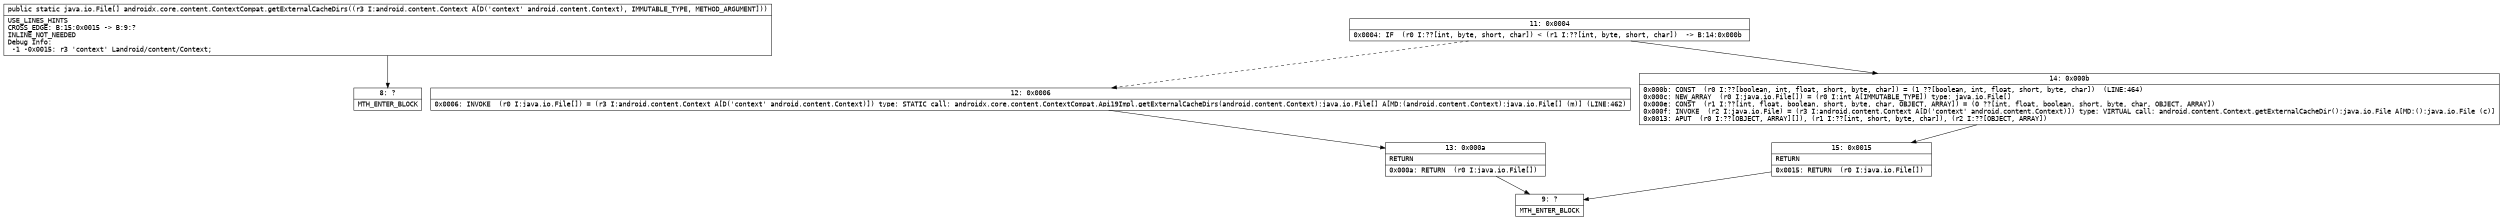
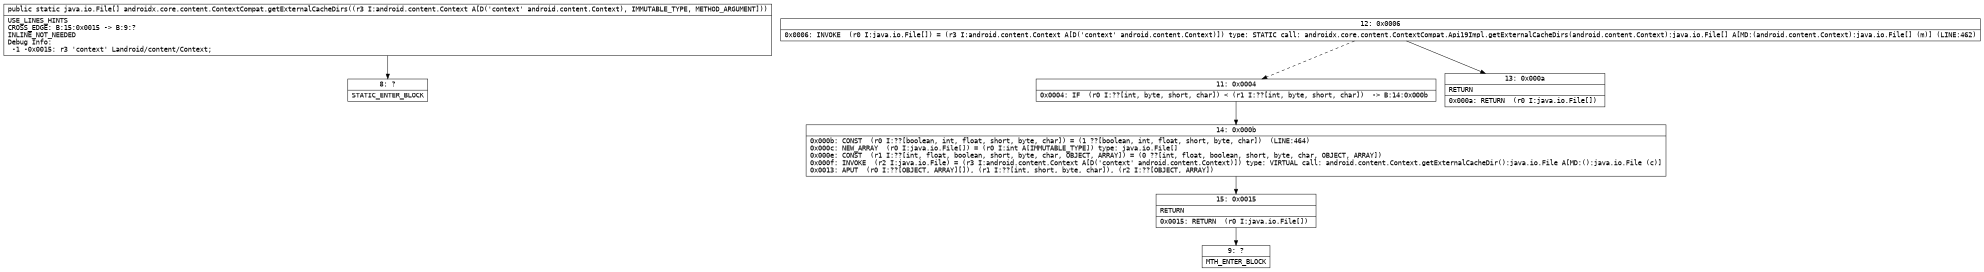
  digraph {
    fontname="DejaVu Sans Mono"
    node [fontname="DejaVu Sans Mono" shape=record]
    edge [fontname="DejaVu Sans Mono"]
-   n1 [label="{8\:\ ?|MTH_ENTER_BLOCK\l}"]
+   n1 [label="{8\:\ ?|STATIC_ENTER_BLOCK\l}"]
    n2 [label="{11\:\ 0x0004|0x0004: IF  (r0 I:??[int, byte, short, char]) \< (r1 I:??[int, byte, short, char])  \-\> B:14:0x000b \l}"]
    n3 [label="{12\:\ 0x0006|0x0006: INVOKE  (r0 I:java.io.File[]) = (r3 I:android.content.Context A[D('context' android.content.Context)]) type: STATIC call: androidx.core.content.ContextCompat.Api19Impl.getExternalCacheDirs(android.content.Context):java.io.File[] A[MD:(android.content.Context):java.io.File[] (m)] (LINE:462)\l}"]
    n4 [label="{14\:\ 0x000b|0x000b: CONST  (r0 I:??[boolean, int, float, short, byte, char]) = (1 ??[boolean, int, float, short, byte, char])  (LINE:464)\l0x000c: NEW_ARRAY  (r0 I:java.io.File[]) = (r0 I:int A[IMMUTABLE_TYPE]) type: java.io.File[] \l0x000e: CONST  (r1 I:??[int, float, boolean, short, byte, char, OBJECT, ARRAY]) = (0 ??[int, float, boolean, short, byte, char, OBJECT, ARRAY]) \l0x000f: INVOKE  (r2 I:java.io.File) = (r3 I:android.content.Context A[D('context' android.content.Context)]) type: VIRTUAL call: android.content.Context.getExternalCacheDir():java.io.File A[MD:():java.io.File (c)]\l0x0013: APUT  (r0 I:??[OBJECT, ARRAY][]), (r1 I:??[int, short, byte, char]), (r2 I:??[OBJECT, ARRAY]) \l}"]
    n5 [label="{13\:\ 0x000a|RETURN\l|0x000a: RETURN  (r0 I:java.io.File[]) \l}"]
    n6 [label="{15\:\ 0x0015|RETURN\l|0x0015: RETURN  (r0 I:java.io.File[]) \l}"]
    n7 [label="{9\:\ ?|MTH_ENTER_BLOCK\l}"]
    n8 [label="{public static java.io.File[] androidx.core.content.ContextCompat.getExternalCacheDirs((r3 I:android.content.Context A[D('context' android.content.Context), IMMUTABLE_TYPE, METHOD_ARGUMENT]))  | USE_LINES_HINTS\lCROSS_EDGE: B:15:0x0015 \-\> B:9:?\lINLINE_NOT_NEEDED\lDebug Info:\l  \-1 \-0x0015: r3 'context' Landroid\/content\/Context;\l}"]
-   n2 -> n3 [style=dashed]
+   n3 -> n2 [style=dashed]
    n2 -> n4
    n3 -> n5
    n4 -> n6
-   n5 -> n7
    n6 -> n7
    n8 -> n1
  }
